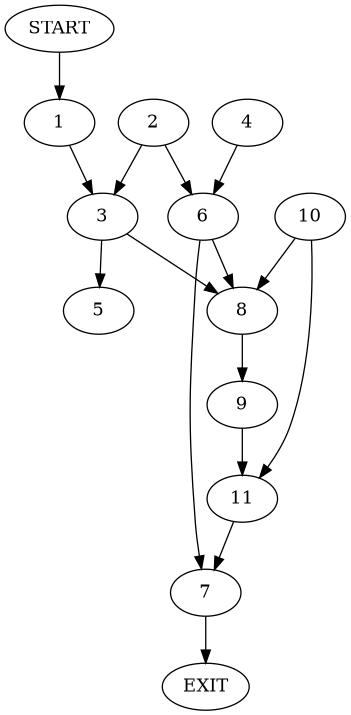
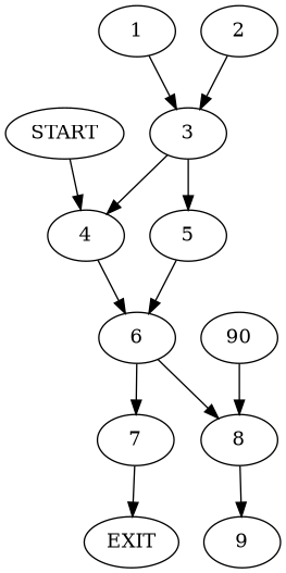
  digraph {
    n1 [label=START]
    1
    3
    n4 [label=EXIT]
    2
    4
    5
    6
    7
    8
    9
-   11
-   10
-   n1 -> 1
+   10 [label=90]
+   n1 -> 4
    1 -> 3
-   3 -> 8
+   3 -> 4
    3 -> 5
    2 -> 3
    4 -> 6
-   2 -> 6
+   5 -> 6
    6 -> 7
    6 -> 8
    7 -> n4
    8 -> 9
-   9 -> 11
-   11 -> 7
    10 -> 8
-   10 -> 11
  }
